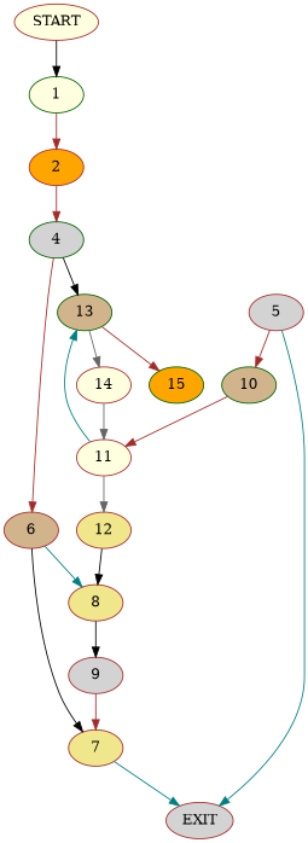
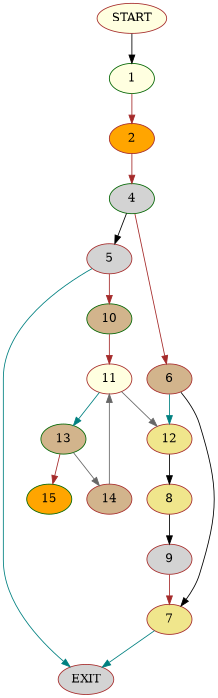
  digraph {
    node [color=brown fillcolor=lightgrey style=filled]
    edge [color=brown]
    n1 [fillcolor=lightyellow label=START]
    1 [color=darkgreen fillcolor=lightyellow]
    2 [fillcolor=orange]
    n4 [label=EXIT]
    4 [color=darkgreen]
    5
    6 [fillcolor=tan]
    10 [color=darkgreen fillcolor=tan]
    7 [fillcolor=khaki]
    8 [fillcolor=khaki]
    9
    11 [fillcolor=lightyellow]
    12 [fillcolor=khaki]
    13 [color=darkgreen fillcolor=tan]
-   14 [fillcolor=lightyellow]
+   14 [fillcolor=tan]
    15 [color=darkgreen fillcolor=orange]
    n1 -> 1 [color=black]
    1 -> 2
    2 -> 4
-   4 -> 13 [color=black]
+   4 -> 5 [color=black]
    4 -> 6
    5 -> n4 [color=teal]
    5 -> 10
    6 -> 7 [color=black]
-   6 -> 8 [color=teal]
+   6 -> 12 [color=teal]
    10 -> 11
    7 -> n4 [color=teal]
    8 -> 9 [color=black]
    9 -> 7
    11 -> 12 [color=gray40]
    11 -> 13 [color=teal]
    12 -> 8 [color=black]
    13 -> 14 [color=gray40]
    13 -> 15
    14 -> 11 [color=gray40]
  }
